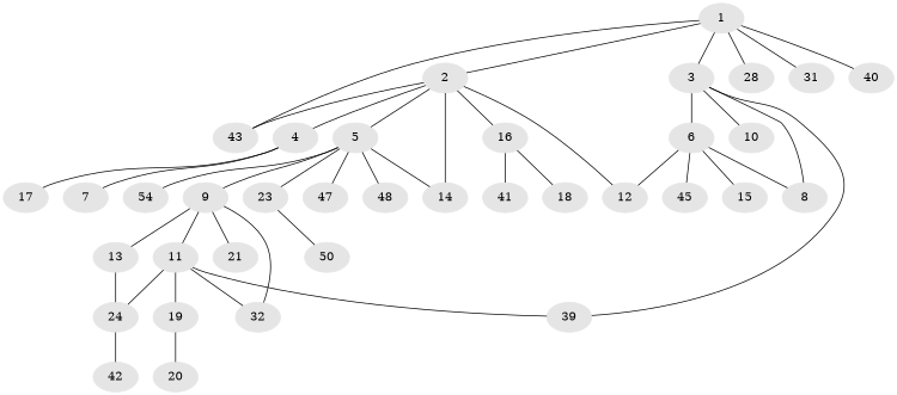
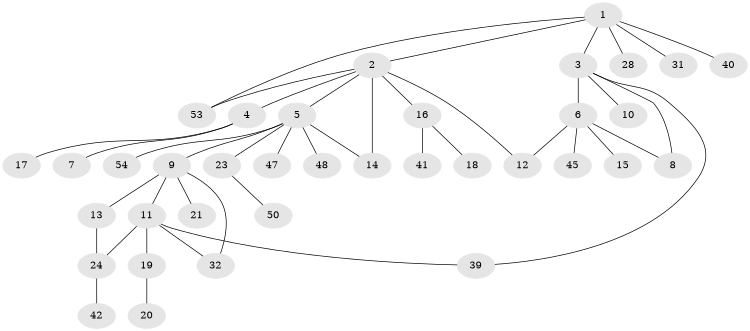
  graph {
    node [color=gray90 style=filled]
    1
    2
    3 [super="+25+46+23"]
    28
    31
    40
-   43
+   43 [label=53]
    4 [super="+27+35"]
    5
    12
    14
    16
    6
    8
    10
    39
    7
    17
    9
    n20 [label=23]
    47
    48
    54
    18 [super="+44"]
    41
    15
    45
    11 [super="+26+33+36+52+34+53+38"]
    13
    21
    32
    50
    19
    24
    20
    42
    1 -- 2
    1 -- 3
    1 -- 28
    1 -- 31
    1 -- 40
    1 -- 43
    2 -- 43
    2 -- 4
    2 -- 5
    2 -- 12
    2 -- 14
    2 -- 16
    3 -- 6 [weight=2]
    3 -- 8
    3 -- 10
    3 -- 39
    4 -- 7
    4 -- 17
    5 -- 14
    5 -- 9
    5 -- n20
    5 -- 47
    5 -- 48
    5 -- 54
    16 -- 18
    16 -- 41
    6 -- 12
    6 -- 8
    6 -- 15
    6 -- 45
    9 -- 11
    9 -- 13
    9 -- 21
    9 -- 32
    n20 -- 50
    11 -- 39
    11 -- 32
    11 -- 19
    11 -- 24
    13 -- 24
    19 -- 20
    24 -- 42
  }
